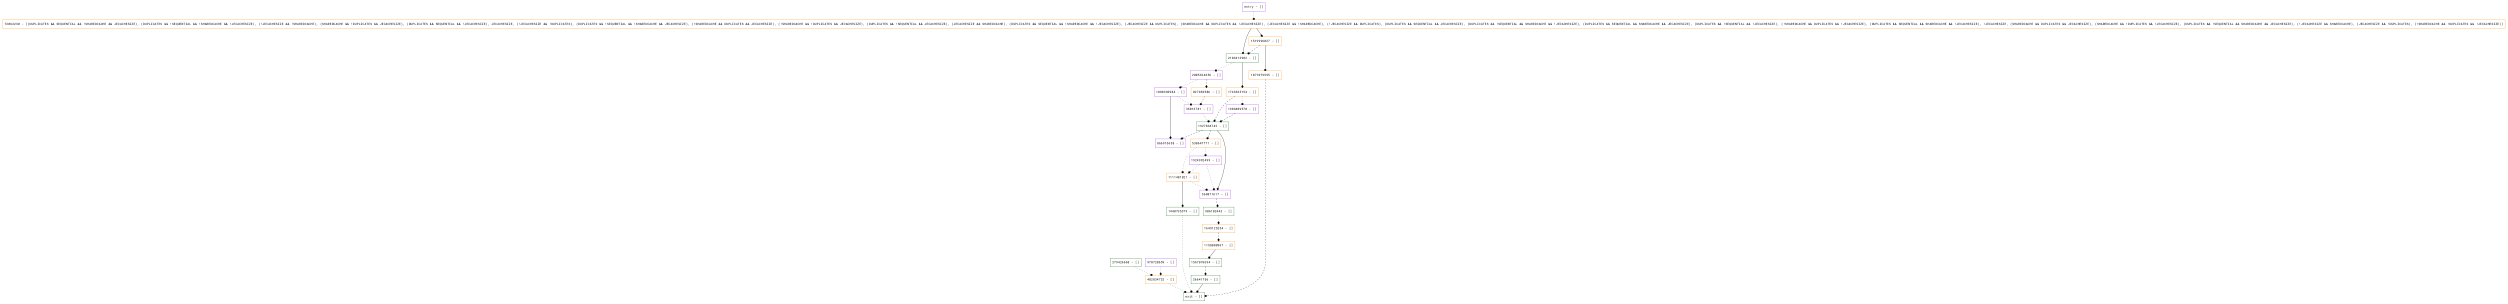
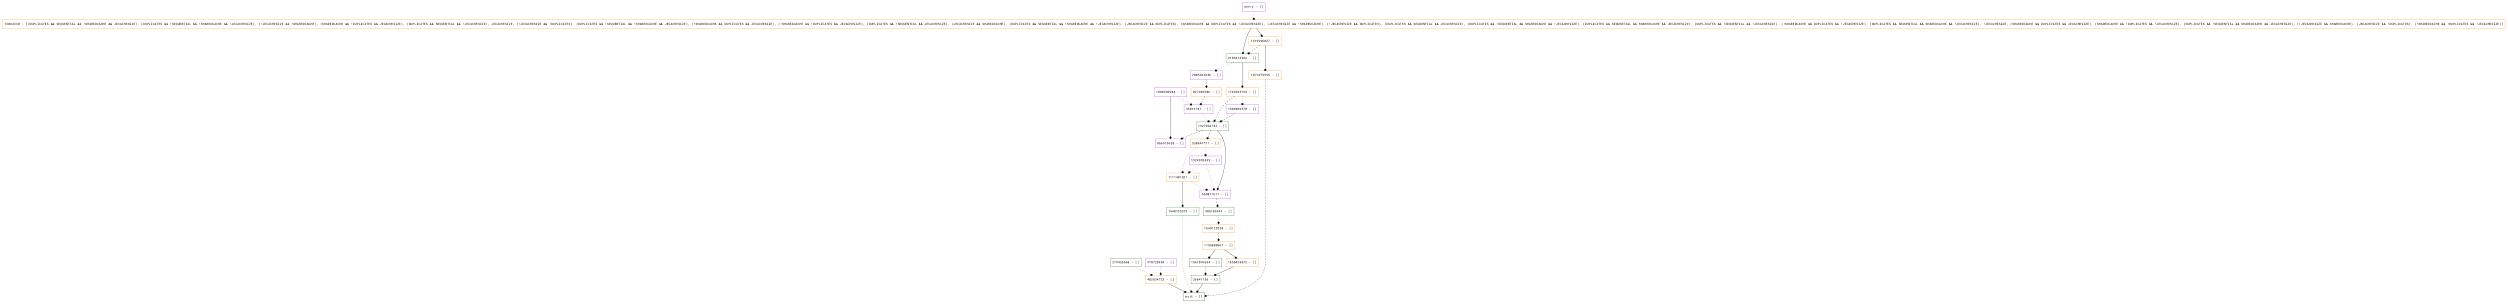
  digraph {
    fontname="Roboto Mono"
    node [color=darkorange fontname="Roboto Mono" shape=record]
    edge [arrowhead=dot fontname="Roboto Mono" style=dotted]
    n1 [color=darkgreen label="906102443 - []"]
    n2 [label="1649125254 - []"]
    n3 [label="1158808967 - []"]
    n4 [color=purple label="866915658 - []"]
    n5 [color=darkgreen label="1927834742 - []"]
    n6 [label="530647771 - []"]
    n7 [color=purple label="568871617 - []"]
    n8 [color=darkgreen label="279426668 - []"]
    n9 [label="482834732 - []"]
    n10 [color=darkgreen label="exit - []"]
    n11 [label="1111481821 - []"]
    n12 [color=purple label="1924992499 - []"]
    n13 [color=darkgreen label="1440735379 - []"]
    n14 [color=darkgreen label="1567876694 - []"]
+   n15 [label="1656429072 - []"]
    n16 [color=darkgreen label="26641756 - []"]
    n17 [color=darkgreen label="2103413982 - []"]
    n18 [label="1743565154 - []"]
    n19 [color=purple label="2005324656 - []"]
    n20 [color=purple label="1983809570 - []"]
    n21 [color=purple label="1888330984 - []"]
    n22 [label="827450586 - []"]
    n23 [color=purple label="35013781 - []"]
    n24 [label="1071079595 - []"]
    n25 [label="72062230 - [(DUPLICATES && SEQUENTIAL && !SHAREDCACHE && JECACHESIZE), (DUPLICATES && !SEQUENTIAL && !SHAREDCACHE && !JECACHESIZE), (!JECACHESIZE && !SHAREDCACHE), (SHAREDCACHE && !DUPLICATES && JECACHESIZE), (DUPLICATES && SEQUENTIAL && !JECACHESIZE), JECACHESIZE, (!JECACHESIZE && !DUPLICATES), (DUPLICATES && !SEQUENTIAL && !SHAREDCACHE && JECACHESIZE), (!SHAREDCACHE && DUPLICATES && JECACHESIZE), (!SHAREDCACHE && !DUPLICATES && JECACHESIZE), (DUPLICATES && !SEQUENTIAL && JECACHESIZE), (JECACHESIZE && SHAREDCACHE), (DUPLICATES && SEQUENTIAL && !SHAREDCACHE && !JECACHESIZE), (JECACHESIZE && DUPLICATES), (SHAREDCACHE && DUPLICATES && !JECACHESIZE), (JECACHESIZE && !SHAREDCACHE), (!JECACHESIZE && DUPLICATES), (DUPLICATES && SEQUENTIAL && JECACHESIZE), (DUPLICATES && !SEQUENTIAL && SHAREDCACHE && !JECACHESIZE), (DUPLICATES && SEQUENTIAL && SHAREDCACHE && JECACHESIZE), (DUPLICATES && !SEQUENTIAL && !JECACHESIZE), (!SHAREDCACHE && DUPLICATES && !JECACHESIZE), (DUPLICATES && SEQUENTIAL && SHAREDCACHE && !JECACHESIZE), !JECACHESIZE, (SHAREDCACHE && DUPLICATES && JECACHESIZE), (SHAREDCACHE && !DUPLICATES && !JECACHESIZE), (DUPLICATES && !SEQUENTIAL && SHAREDCACHE && JECACHESIZE), (!JECACHESIZE && SHAREDCACHE), (JECACHESIZE && !DUPLICATES), (!SHAREDCACHE && !DUPLICATES && !JECACHESIZE)]"]
    n26 [label="1519996027 - []"]
    n27 [color=purple label="entry - []"]
    n28 [color=purple label="978720659 - []"]
    n1 -> n2 [arrowhead=diamond]
    n2 -> n3 [arrowhead=diamond style=dashed]
    n3 -> n14 [style=solid]
+   n3 -> n15 [style=solid]
    n5 -> n4 [arrowhead=diamond style=dashed]
    n5 -> n6 [style=dashed]
    n5 -> n7 [arrowhead=diamond style=solid]
    n6 -> n11
    n6 -> n12
    n7 -> n1 [arrowhead=diamond style=dashed]
    n8 -> n9
-   n9 -> n10
+   n9 -> n10 [style=solid]
    n11 -> n7
    n11 -> n13 [arrowhead=diamond style=solid]
    n12 -> n7
    n12 -> n11 [arrowhead=diamond]
    n13 -> n10
    n14 -> n16 [arrowhead=diamond style=dashed]
+   n15 -> n16 [style=solid]
    n16 -> n10 [style=solid]
    n17 -> n18 [arrowhead=diamond style=solid]
    n17 -> n19
    n18 -> n5 [arrowhead=diamond style=dashed]
    n18 -> n20
-   n19 -> n21 [arrowhead=diamond]
    n19 -> n22 [arrowhead=diamond style=dashed]
    n20 -> n5 [arrowhead=diamond style=dashed]
    n21 -> n4 [arrowhead=diamond style=solid]
    n21 -> n23
    n22 -> n23 [style=dashed]
    n23 -> n5
    n24 -> n10 [style=dashed]
    n25 -> n17 [style=solid]
    n25 -> n26 [arrowhead=diamond style=solid]
    n26 -> n17 [style=dashed]
    n26 -> n24 [style=solid]
    n27 -> n25
    n28 -> n9 [arrowhead=diamond]
  }
